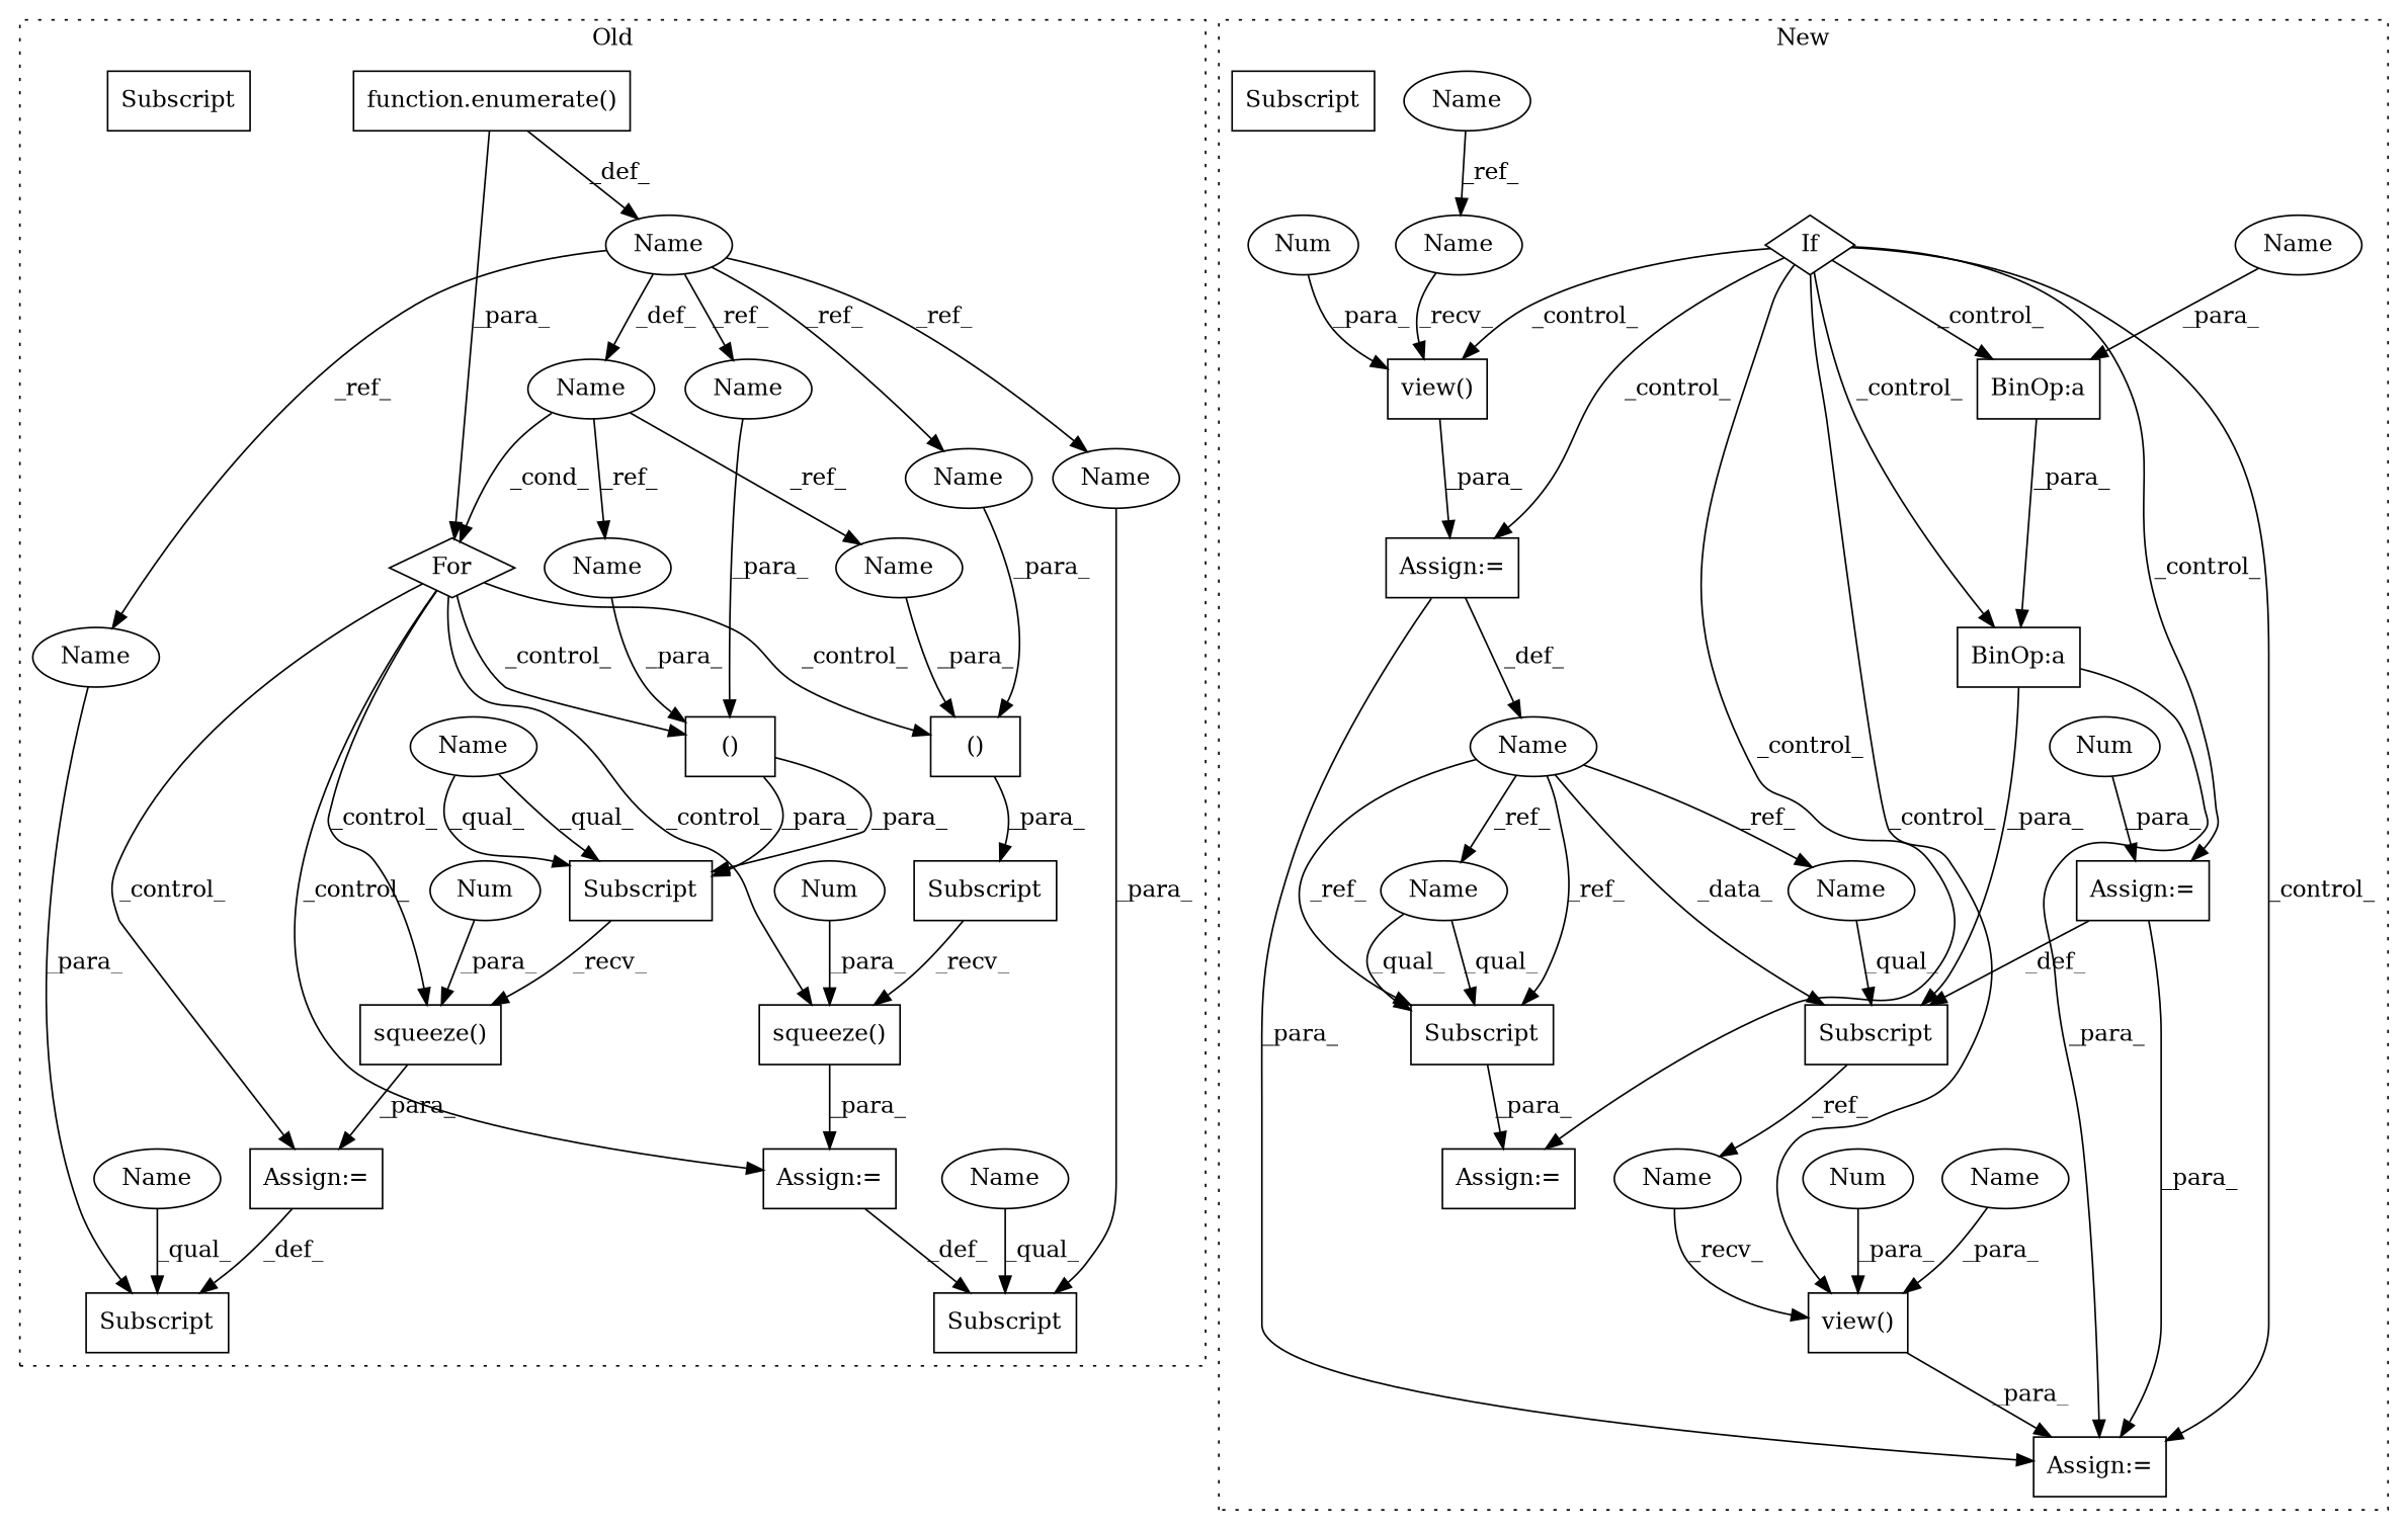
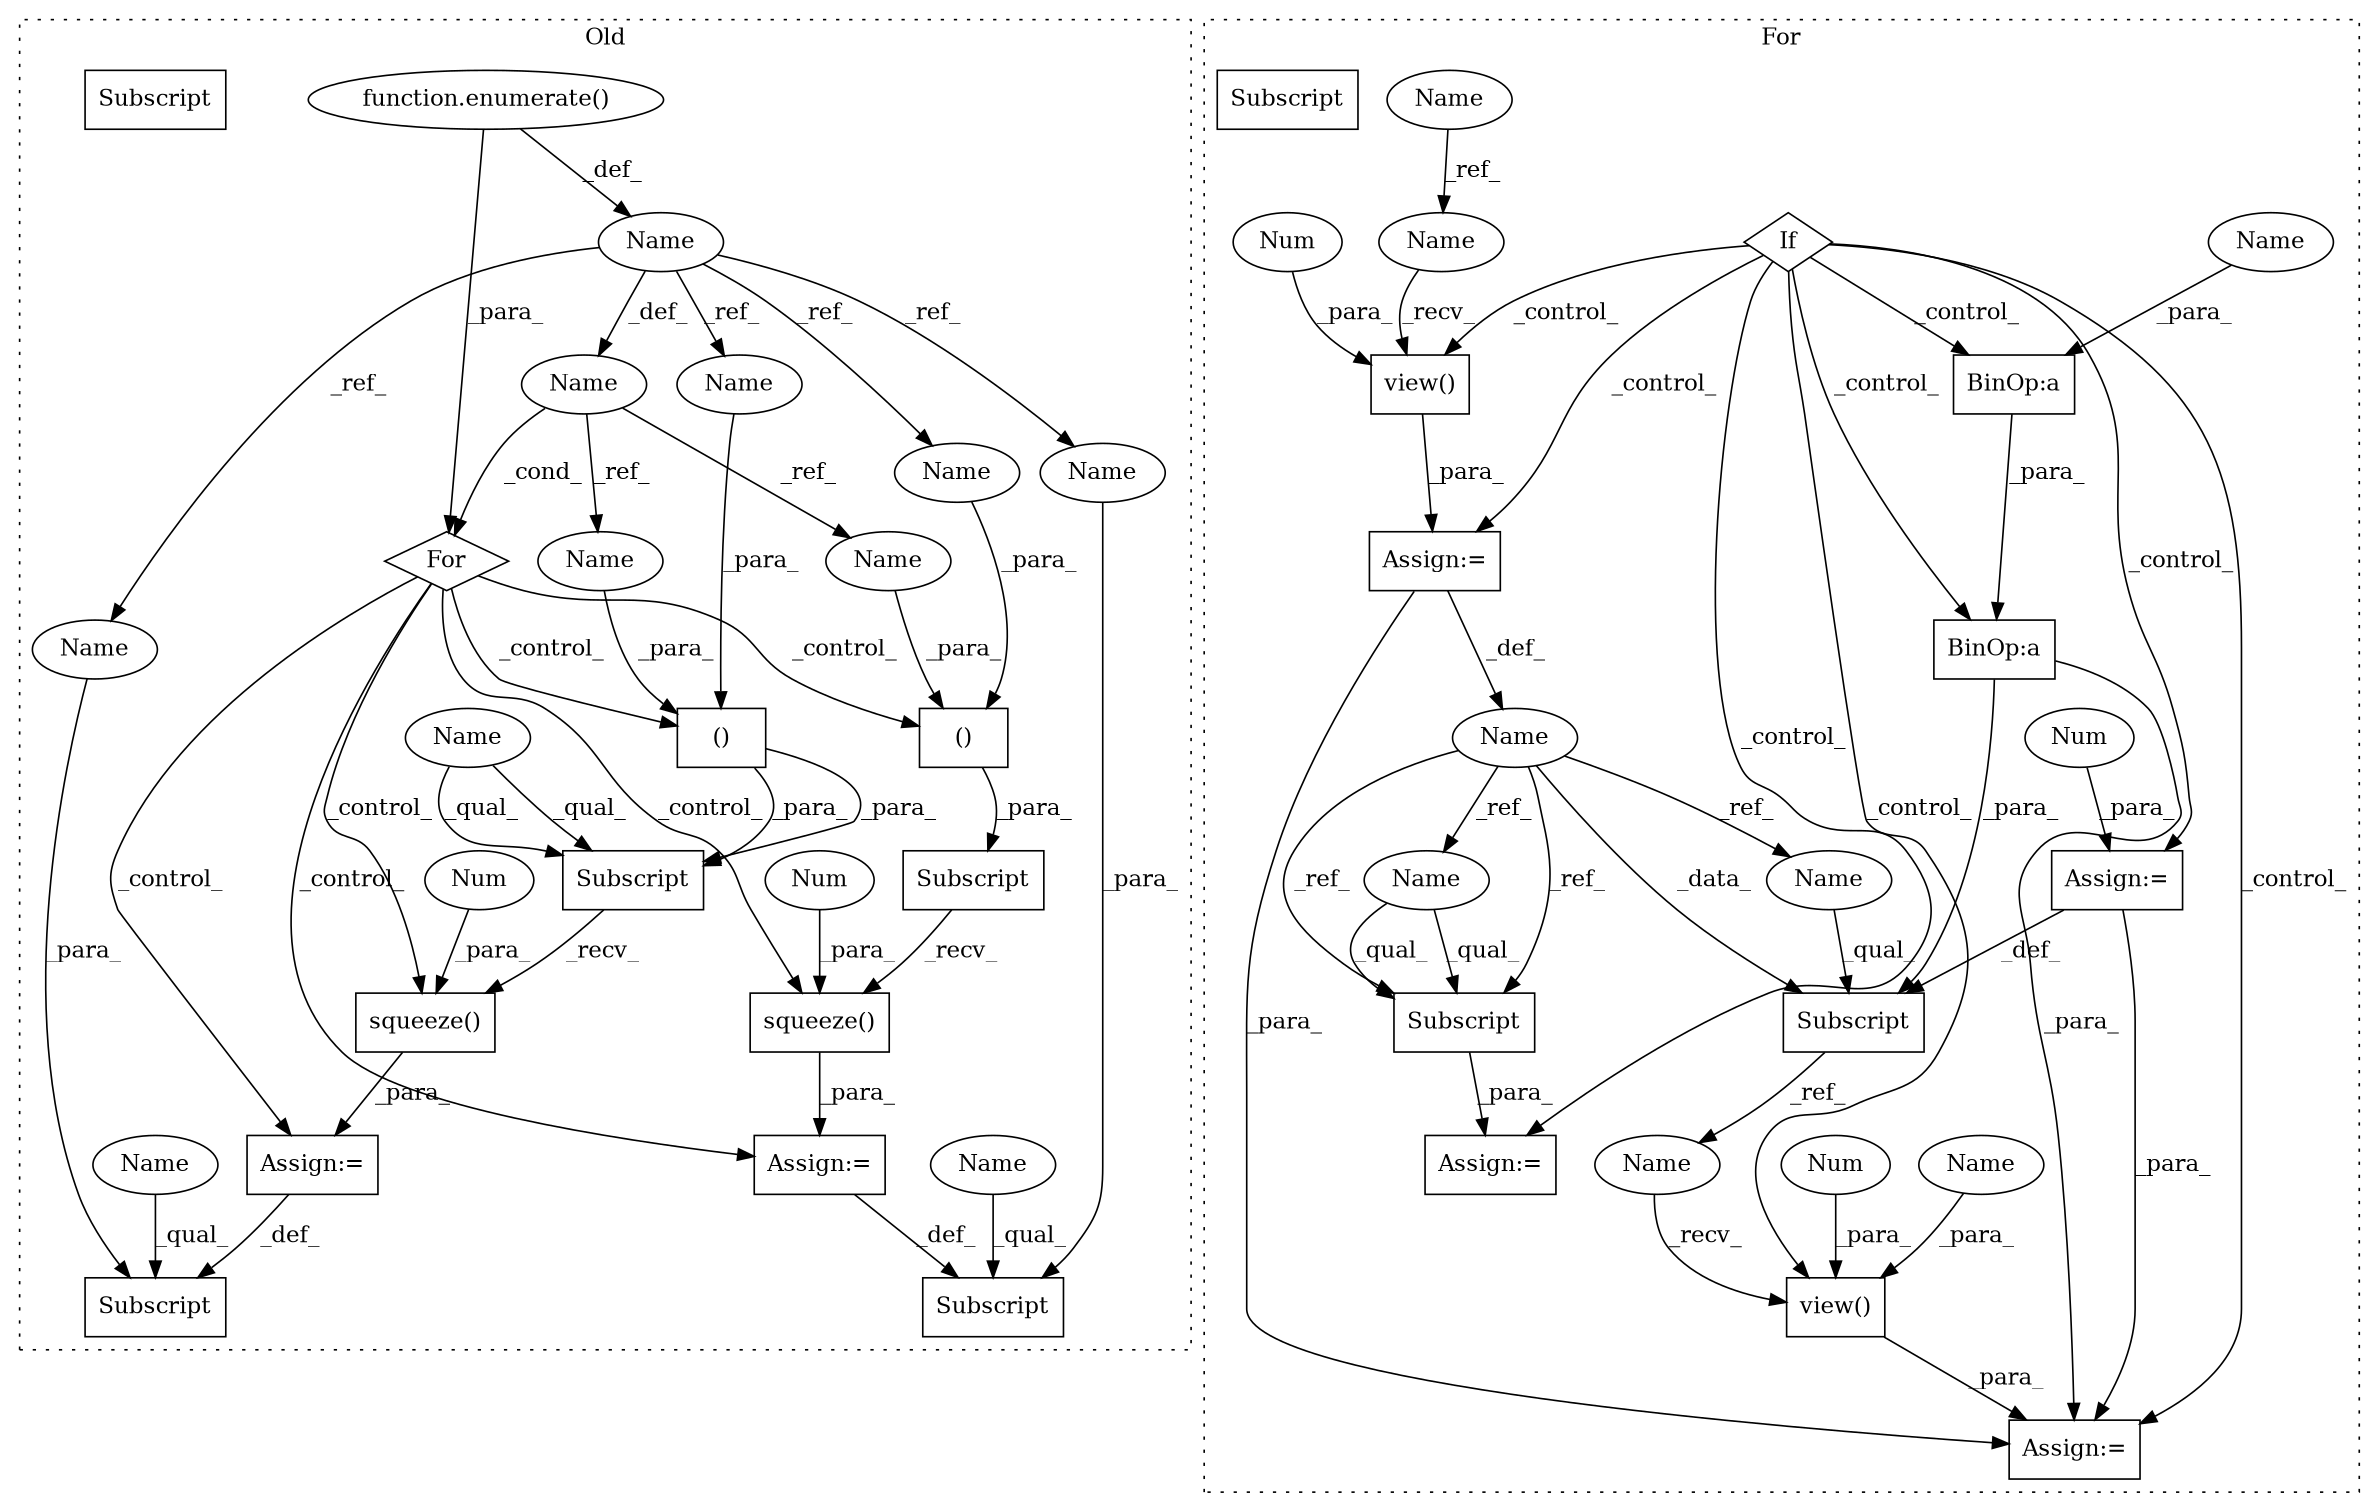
  digraph {
    node [a=87 l=1 s="5224,0" shape=ellipse]
-   n1 [a=75 l="10,1" label="function.enumerate()" s="5090,5121" shape=box]
+   n1 [a=75 l="10,1" label="function.enumerate()" s="5090,5121"]
    n2 [a=54 l=5 label="()" s=5174 shape=box]
    n3 [l=3 label=Name s=5083]
    n4 [a=54 l=5 label="()" s=5227 shape=box]
    n5 [label=Name s=5080]
    n6 [a=75 l="18,1" label="squeeze()" s="5224,5243" shape=box]
    n7 [a=76 label=Num s=5242]
    n8 [a=63 l="9,0" label=Subscript shape=box]
    n9 [a=75 l="33,1" label="squeeze()" s="5156,5190" shape=box]
    n10 [a=76 label=Num s=5189]
    n11 [a=63 l="24,0" label=Subscript s="5156,0" shape=box]
    n12 [a=107 l="4,22" label=For s="5076,5122" shape=diamond]
    n13 [a=63 l="9,0" label=Subscript s="5144,0" shape=box]
    n14 [a=63 l="9,0" label=Subscript s="5212,0" shape=box]
    n15 [a=68 l=3 label="Assign:=" s=5153 shape=box]
    n16 [a=68 l=3 label="Assign:=" s=5221 shape=box]
    n17 [l=6 label=Name s=5144]
    n18 [l=3 label=Name s=5229]
    n19 [l=3 label=Name s=5176]
    n20 [label=Name s=5226]
    n21 [label=Name s=5173]
    n22 [label=Name s=5219]
    n23 [label=Name s=5151]
    n24 [label=Name s=5224]
    n25 [a=63 l="9,0" label=Subscript shape=box]
    n26 [l=6 label=Name s=5212]
    n27 [a=75 l="7,1" label="view()" s="3257,3302" shape=box]
    n28 [a=68 l=3 label="Assign:=" s=3117 shape=box]
    n29 [a=76 l=2 label=Num s=3264]
    n30 [a=75 l="7,1" label="view()" s="3120,3150" shape=box]
    n31 [a=76 l=2 label=Num s=3127]
    n32 [a=96 l="3,14" label=If s="2908,2942" shape=diamond]
    n33 [label=Name s=2834]
    n34 [a=82 l=3 label="BinOp:a" s=3012 shape=box]
    n35 [a=82 l=3 label="BinOp:a" s=3017 shape=box]
    n36 [a=63 l="24,0" label=Subscript s="3210,0" shape=box]
    n37 [label=Name s=3116]
    n38 [a=63 l="24,0" label=Subscript s="3173,0" shape=box]
    n39 [a=68 l=3 label="Assign:=" s=3254 shape=box]
    n40 [a=68 l=3 label="Assign:=" s=3234 shape=box]
    n41 [a=76 l=3 label=Num s=3237]
    n42 [a=68 l=3 label="Assign:=" s=3170 shape=box]
    n43 [a=63 l="24,0" label=Subscript s="3173,0" shape=box]
    n44 [label=Name s=3173]
    n45 [label=Name s=3210]
    n46 [label=Name s=3120]
    n47 [label=Name s=3257]
    n48 [l=13 label=Name s=3268]
    n49 [l=13 label=Name s=2999]
    subgraph cluster_1 {
      label=Old
      style=dotted
      n1
      n2
      n3
      n4
      n5
      n6
      n7
      n8
      n9
      n10
      n11
      n12
      n13
      n14
      n15
      n16
      n17
      n18
      n19
      n20
      n21
      n22
      n23
      n24
      n25
      n26
    }
    subgraph cluster_2 {
-     label=New
+     label=For
      style=dotted
      n27
      n28
      n29
      n30
      n31
      n32
      n33
      n34
      n35
      n36
      n37
      n38
      n39
      n40
      n41
      n42
      n43
      n44
      n45
      n46
      n47
      n48
      n49
    }
    n1 -> n5 [label=_def_]
    n1 -> n12 [label=_para_]
    n2 -> n11 [label=_para_]
    n3 -> n12 [label=_cond_]
    n3 -> n18 [label=_ref_]
    n3 -> n19 [label=_ref_]
    n4 -> n25 [label=_para_]
    n4 -> n25 [label=_para_]
    n5 -> n3 [label=_def_]
    n5 -> n20 [label=_ref_]
    n5 -> n21 [label=_ref_]
    n5 -> n22 [label=_ref_]
    n5 -> n23 [label=_ref_]
    n6 -> n16 [label=_para_]
    n7 -> n6 [label=_para_]
    n9 -> n15 [label=_para_]
    n10 -> n9 [label=_para_]
    n11 -> n9 [label=_recv_]
    n12 -> n2 [label=_control_]
    n12 -> n4 [label=_control_]
    n12 -> n6 [label=_control_]
    n12 -> n9 [label=_control_]
    n12 -> n15 [label=_control_]
    n12 -> n16 [label=_control_]
    n15 -> n13 [label=_def_]
    n16 -> n14 [label=_def_]
    n17 -> n13 [label=_qual_]
    n18 -> n4 [label=_para_]
    n19 -> n2 [label=_para_]
    n20 -> n4 [label=_para_]
    n21 -> n2 [label=_para_]
    n22 -> n14 [label=_para_]
    n23 -> n13 [label=_para_]
    n24 -> n25 [label=_qual_]
    n24 -> n25 [label=_qual_]
    n25 -> n6 [label=_recv_]
    n26 -> n14 [label=_qual_]
    n27 -> n39 [label=_para_]
    n28 -> n37 [label=_def_]
    n28 -> n39 [label=_para_]
    n29 -> n27 [label=_para_]
    n30 -> n28 [label=_para_]
    n31 -> n30 [label=_para_]
    n32 -> n27 [label=_control_]
    n32 -> n28 [label=_control_]
    n32 -> n30 [label=_control_]
    n32 -> n34 [label=_control_]
    n32 -> n35 [label=_control_]
    n32 -> n39 [label=_control_]
    n32 -> n40 [label=_control_]
    n32 -> n42 [label=_control_]
    n33 -> n46 [label=_ref_]
    n34 -> n35 [label=_para_]
    n35 -> n36 [label=_para_]
    n35 -> n39 [label=_para_]
    n36 -> n47 [label=_ref_]
    n37 -> n36 [label=_data_]
    n37 -> n43 [label=_ref_]
    n37 -> n43 [label=_ref_]
    n37 -> n44 [label=_ref_]
    n37 -> n45 [label=_ref_]
    n40 -> n36 [label=_def_]
    n40 -> n39 [label=_para_]
    n41 -> n40 [label=_para_]
    n43 -> n42 [label=_para_]
    n44 -> n43 [label=_qual_]
    n44 -> n43 [label=_qual_]
    n45 -> n36 [label=_qual_]
    n46 -> n30 [label=_recv_]
    n47 -> n27 [label=_recv_]
    n48 -> n27 [label=_para_]
    n49 -> n34 [label=_para_]
  }
